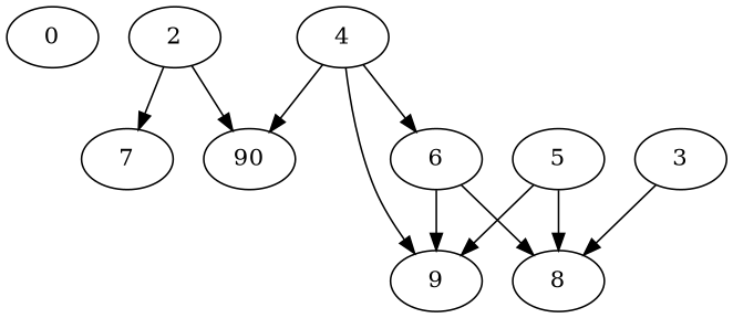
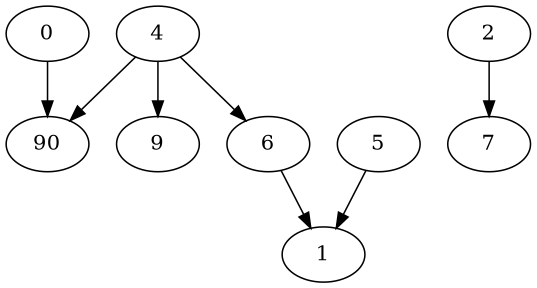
  digraph {
    node [alpha=0.16]
    n1 [alpha=0.12 expect_size=28185600 label=0]
    2 [alpha=0.03 expect_size=7467008]
    7 [expect_size=12721152]
    n4 [alpha=0.00 expect_size=52140032 label=90]
-   3 [alpha=0.05 expect_size=27635712]
-   8 [alpha=0.13 expect_size=49146880]
+   8 [alpha=0.13 expect_size=49146880 label=1]
    4 [alpha=0.02 expect_size=20132864]
    9 [expect_size=11086848]
    6 [alpha=0.08 expect_size=36671488]
    5 [alpha=0.18 expect_size=44050432]
    2 -> 7
-   2 -> n4
-   3 -> 8
+   n1 -> n4
    4 -> n4
    4 -> 9
    4 -> 6
    6 -> 8
-   6 -> 9
    5 -> 8
-   5 -> 9
  }
